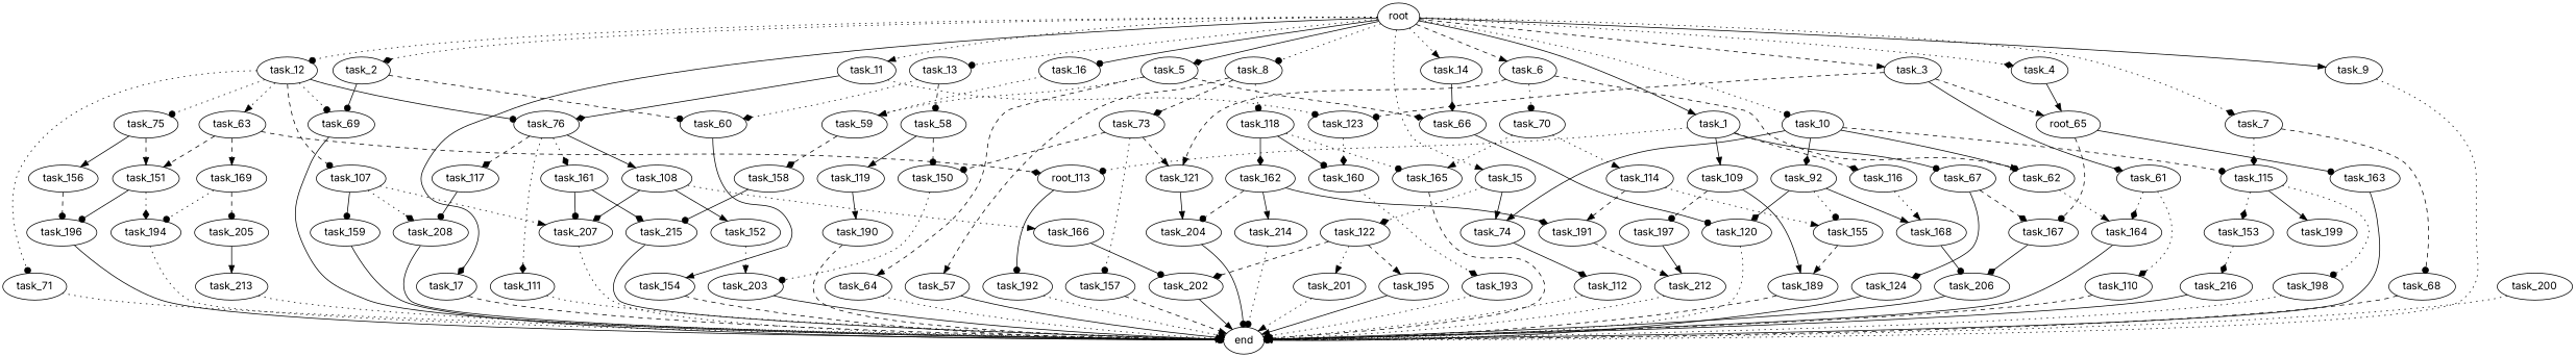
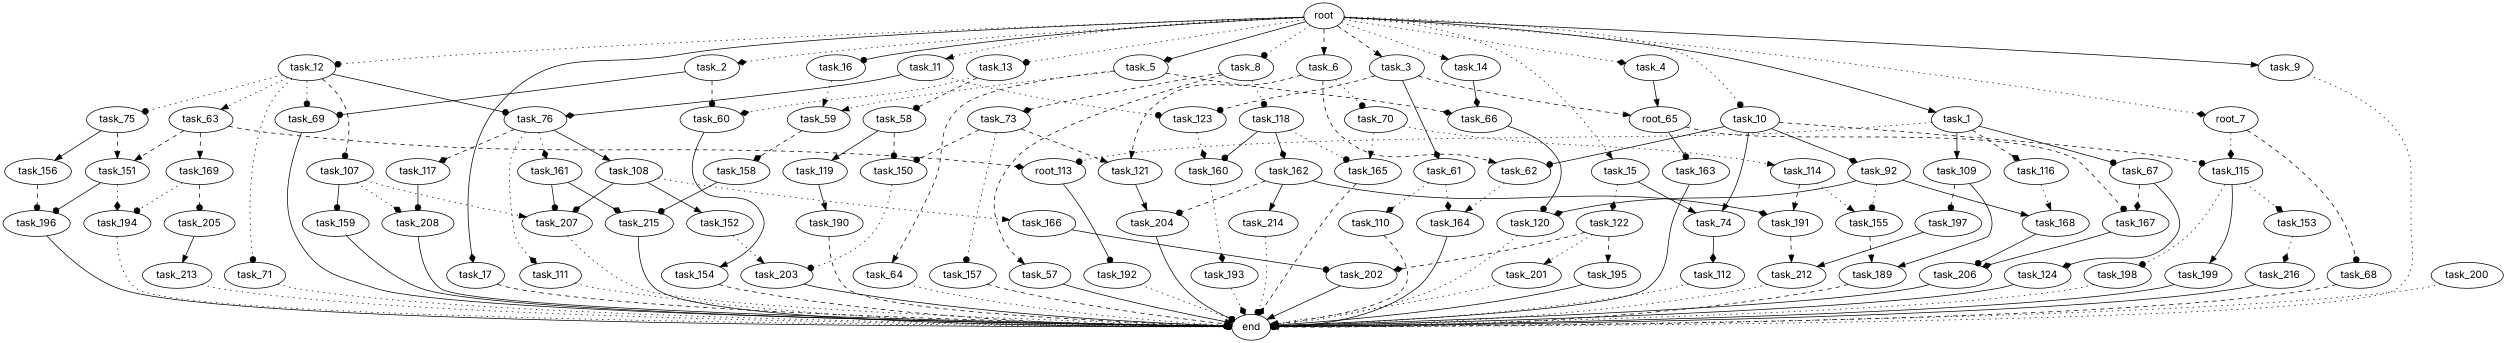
  digraph {
    fontname=Inter
    node [fontname=Inter]
    edge [arrowhead=normal fontname=Inter style=solid]
    task_67
    task_167
    task_124
    task_206
    end
    task_193
    task_12
    task_63
    task_69
    task_75
    task_76
    task_71
    task_107
    task_169
    n15 [label=root_113]
    task_151
    task_156
    task_111
    task_117
    task_161
    task_108
    task_208
    task_207
    task_159
    task_201
    task_5
    task_64
    task_66
    task_59
    task_120
    task_158
    task_194
    task_205
    task_192
    task_196
    task_164
    task_17
    task_2
    task_60
    task_154
    task_121
    task_204
    task_216
    task_168
    task_197
    task_212
    task_166
    task_202
    task_213
    task_15
    task_74
    task_122
    task_112
    task_195
    task_163
    task_58
    task_150
    task_119
    task_203
    task_190
    task_11
    task_123
    task_160
    task_165
    task_191
    root
    task_8
    task_1
    task_3
-   task_7
+   task_7 [label=root_7]
    task_9
    task_4
    task_16
    task_6
    task_13
    task_10
    task_14
    task_118
    task_73
    task_57
    task_109
    task_116
    n83 [label=root_65]
    task_61
    task_68
    task_115
    task_62
    task_70
    n89 [label=task_92]
    task_155
    task_189
    task_152
    task_114
    task_162
    task_157
    task_215
    task_198
    task_214
    task_199
    task_110
    task_200
    task_153
    task_67 -> task_167 [arrowhead=diamond style=dashed]
    task_67 -> task_124 [arrowhead=diamond]
    task_167 -> task_206 [arrowhead=diamond]
    task_124 -> end
    task_206 -> end [arrowhead=dot]
    task_193 -> end [arrowhead=diamond style=dotted]
    task_12 -> task_63 [style=dotted]
    task_12 -> task_69 [arrowhead=dot style=dotted]
    task_12 -> task_75 [arrowhead=dot style=dotted]
    task_12 -> task_76 [arrowhead=dot]
    task_12 -> task_71 [arrowhead=dot style=dotted]
    task_12 -> task_107 [arrowhead=dot style=dashed]
    task_63 -> task_169 [style=dashed]
    task_63 -> n15 [arrowhead=diamond style=dashed]
    task_63 -> task_151 [style=dashed]
    task_69 -> end
    task_75 -> task_151 [style=dashed]
    task_75 -> task_156
    task_76 -> task_111 [arrowhead=diamond style=dotted]
    task_76 -> task_117 [arrowhead=diamond style=dashed]
    task_76 -> task_161 [arrowhead=diamond style=dotted]
    task_76 -> task_108
    task_71 -> end [arrowhead=dot style=dotted]
    task_107 -> task_208 [arrowhead=diamond style=dotted]
    task_107 -> task_207 [style=dotted]
    task_107 -> task_159 [arrowhead=dot]
    task_169 -> task_194 [arrowhead=dot style=dotted]
    task_169 -> task_205 [arrowhead=dot style=dashed]
    n15 -> task_192 [arrowhead=dot]
    task_151 -> task_194 [arrowhead=diamond style=dotted]
    task_151 -> task_196 [arrowhead=dot]
    task_156 -> task_196 [arrowhead=dot style=dashed]
    task_111 -> end [arrowhead=diamond style=dotted]
    task_117 -> task_208 [arrowhead=dot]
    task_161 -> task_207 [arrowhead=dot]
    task_161 -> task_215 [arrowhead=diamond]
    task_108 -> task_207 [arrowhead=diamond]
    task_108 -> task_166 [style=dotted]
    task_108 -> task_152
    task_208 -> end [arrowhead=dot]
    task_207 -> end [style=dotted]
    task_159 -> end [arrowhead=diamond]
    task_201 -> end [style=dotted]
    task_5 -> task_64 [style=dashed]
    task_5 -> task_66 [arrowhead=diamond style=dashed]
    task_5 -> task_59 [style=dotted]
    task_64 -> end [arrowhead=diamond style=dotted]
    task_66 -> task_120 [arrowhead=dot]
    task_59 -> task_158 [arrowhead=diamond style=dashed]
    task_120 -> end [style=dotted]
    task_158 -> task_215 [arrowhead=dot]
    task_194 -> end [arrowhead=dot style=dotted]
    task_205 -> task_213
    task_192 -> end [arrowhead=dot style=dotted]
    task_196 -> end [arrowhead=diamond]
    task_164 -> end
    task_17 -> end [arrowhead=dot style=dashed]
    task_2 -> task_69 [arrowhead=dot]
    task_2 -> task_60 [arrowhead=dot style=dashed]
    task_60 -> task_154
    task_154 -> end [arrowhead=dot style=dashed]
    task_121 -> task_204
    task_204 -> end [arrowhead=dot]
    task_216 -> end [arrowhead=diamond]
    task_168 -> task_206 [arrowhead=dot]
    task_197 -> task_212
    task_212 -> end [style=dotted]
    task_166 -> task_202 [arrowhead=dot]
    task_202 -> end
    task_213 -> end [arrowhead=diamond style=dotted]
    task_15 -> task_74
    task_15 -> task_122 [arrowhead=diamond style=dotted]
    task_74 -> task_112 [arrowhead=diamond]
    task_122 -> task_201 [style=dotted]
    task_122 -> task_202 [arrowhead=diamond style=dashed]
    task_122 -> task_195 [style=dashed]
    task_112 -> end [arrowhead=dot style=dotted]
    task_195 -> end
    task_163 -> end
    task_58 -> task_150 [arrowhead=dot style=dashed]
    task_58 -> task_119
    task_150 -> task_203 [arrowhead=dot style=dotted]
    task_119 -> task_190
    task_203 -> end [arrowhead=dot]
    task_190 -> end [arrowhead=dot style=dashed]
    task_11 -> task_76 [arrowhead=diamond]
    task_11 -> task_123 [arrowhead=dot style=dotted]
    task_123 -> task_160 [arrowhead=diamond style=dotted]
    task_160 -> task_193 [arrowhead=diamond style=dotted]
    task_165 -> end [arrowhead=diamond style=dashed]
    task_191 -> task_212 [style=dashed]
    root -> task_12 [arrowhead=dot style=dotted]
    root -> task_5 [arrowhead=diamond]
    root -> task_17 [arrowhead=diamond]
    root -> task_2 [arrowhead=diamond style=dotted]
    root -> task_15 [style=dotted]
    root -> task_11 [style=dotted]
    root -> task_8 [arrowhead=dot style=dotted]
    root -> task_1
    root -> task_3 [style=dashed]
    root -> task_7 [arrowhead=diamond style=dotted]
    root -> task_9
    root -> task_4 [arrowhead=diamond style=dotted]
    root -> task_16 [arrowhead=dot]
    root -> task_6 [style=dashed]
    root -> task_13 [arrowhead=dot style=dotted]
    root -> task_10 [arrowhead=dot style=dotted]
    root -> task_14 [style=dotted]
    task_8 -> task_118 [arrowhead=dot style=dotted]
    task_8 -> task_73 [arrowhead=diamond style=dashed]
    task_8 -> task_57 [style=dashed]
    task_1 -> task_67 [arrowhead=dot]
    task_1 -> n15 [arrowhead=dot style=dotted]
    task_1 -> task_109
    task_1 -> task_116 [arrowhead=diamond style=dashed]
    task_3 -> task_123 [arrowhead=dot style=dashed]
    task_3 -> n83 [style=dashed]
    task_3 -> task_61 [arrowhead=diamond]
    task_7 -> task_68 [arrowhead=dot style=dashed]
    task_7 -> task_115 [arrowhead=diamond style=dotted]
    task_9 -> end [arrowhead=dot style=dotted]
    task_4 -> n83
    task_16 -> task_59 [style=dotted]
    task_6 -> task_121 [style=dashed]
    task_6 -> task_62 [style=dashed]
    task_6 -> task_70 [arrowhead=dot style=dotted]
    task_13 -> task_60 [arrowhead=diamond style=dotted]
    task_13 -> task_58 [arrowhead=dot style=dashed]
    task_10 -> task_74
    task_10 -> task_115 [arrowhead=dot style=dashed]
    task_10 -> task_62 [arrowhead=dot]
    task_10 -> n89 [arrowhead=diamond]
    task_14 -> task_66 [arrowhead=diamond]
    task_118 -> task_160 [arrowhead=dot]
    task_118 -> task_165 [arrowhead=dot style=dotted]
    task_118 -> task_162 [arrowhead=diamond]
    task_73 -> task_121 [style=dashed]
    task_73 -> task_150 [arrowhead=dot style=dashed]
    task_73 -> task_157 [arrowhead=dot style=dotted]
    task_57 -> end
    task_109 -> task_197 [arrowhead=dot style=dashed]
    task_109 -> task_189
    task_116 -> task_168 [style=dotted]
    n83 -> task_167 [arrowhead=dot style=dashed]
    n83 -> task_163 [arrowhead=dot]
    task_61 -> task_164 [arrowhead=diamond style=dotted]
    task_61 -> task_110 [arrowhead=diamond style=dotted]
    task_68 -> end [style=dashed]
    task_115 -> task_198 [arrowhead=dot style=dotted]
    task_115 -> task_199
    task_115 -> task_153 [arrowhead=diamond style=dotted]
    task_62 -> task_164 [style=dotted]
    task_70 -> task_165 [style=dotted]
    task_70 -> task_114 [style=dotted]
    n89 -> task_120 [arrowhead=diamond]
    n89 -> task_168
    n89 -> task_155 [arrowhead=dot style=dotted]
    task_155 -> task_189 [style=dashed]
    task_189 -> end [arrowhead=dot style=dashed]
    task_152 -> task_203 [style=dotted]
    task_114 -> task_191 [style=dashed]
    task_114 -> task_155 [style=dotted]
    task_162 -> task_204 [arrowhead=dot style=dashed]
    task_162 -> task_191 [arrowhead=diamond]
    task_162 -> task_214
    task_157 -> end [style=dashed]
    task_215 -> end [arrowhead=dot]
    task_198 -> end [arrowhead=diamond style=dotted]
    task_214 -> end [arrowhead=dot style=dotted]
+   task_199 -> end [arrowhead=dot]
    task_110 -> end [style=dashed]
    task_200 -> end [arrowhead=dot style=dotted]
    task_153 -> task_216 [arrowhead=diamond style=dotted]
  }
